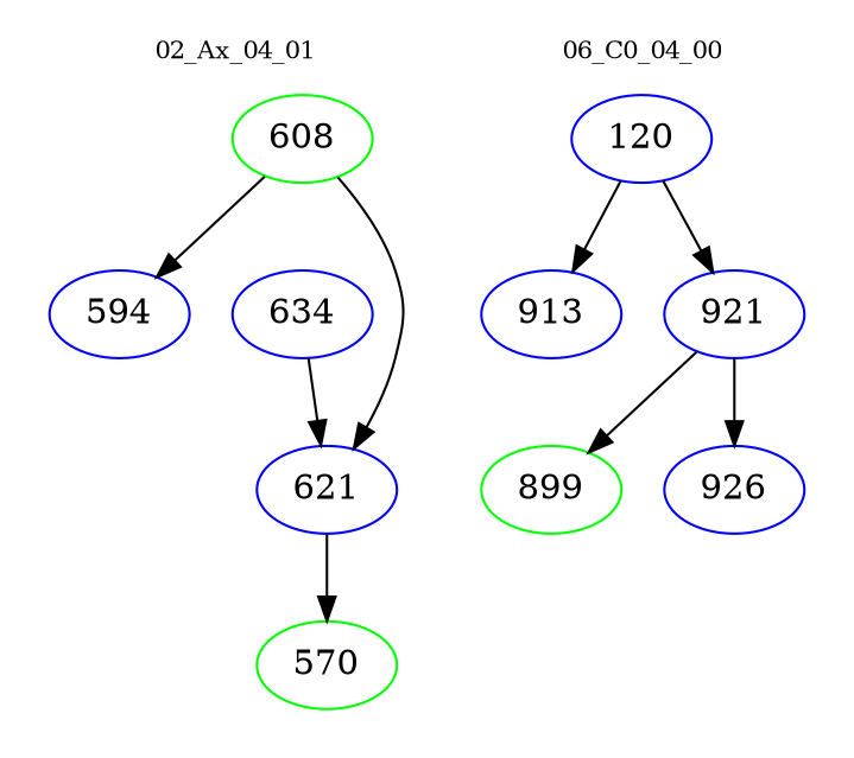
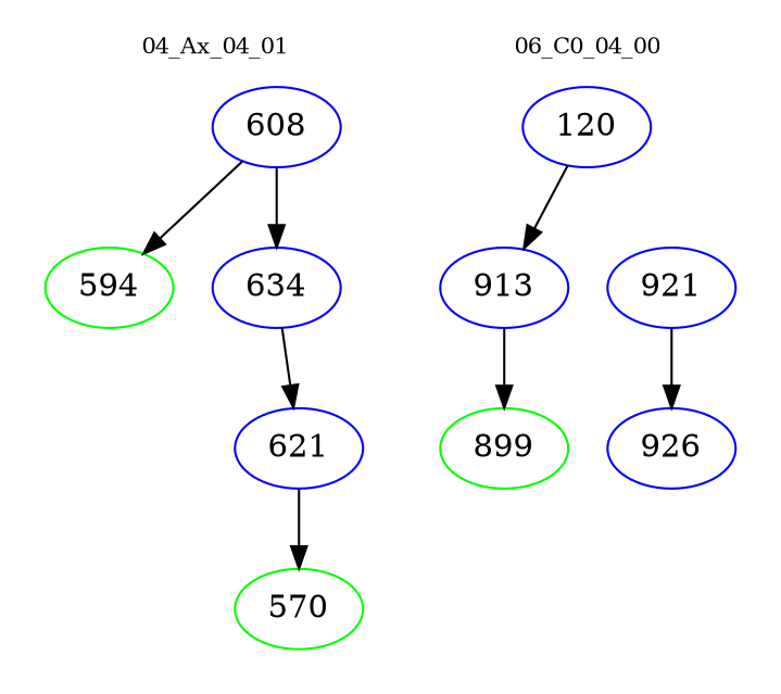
  digraph {
    node [color=blue]
    edge [color=black]
-   n1 [color=green label=608]
-   n2 [label=594]
+   n1 [label=608]
+   n2 [color=green label=594]
    n3 [label=634]
    n4 [color=green label=570]
    n5 [label=621]
    n6 [label=120]
    n7 [label=913]
    n8 [label=921]
    n9 [color=green label=899]
    n10 [label=926]
    subgraph cluster_1 {
      color=white
      fontsize=10
-     label="02_Ax_04_01"
+     label="04_Ax_04_01"
      n1
      n2
      n3
      n4
      n5
    }
    subgraph cluster_2 {
      color=white
      fontsize=10
      label="06_C0_04_00"
      n6
      n7
      n8
      n9
      n10
    }
    n1 -> n2
-   n1 -> n5
+   n1 -> n3
    n3 -> n5
    n5 -> n4
    n6 -> n7
-   n6 -> n8
-   n8 -> n9
+   n7 -> n9
    n8 -> n10
  }
